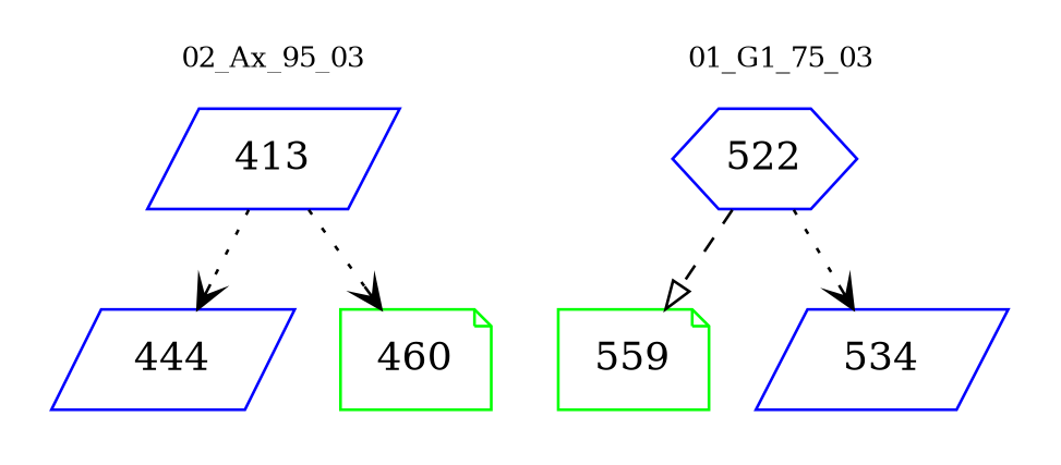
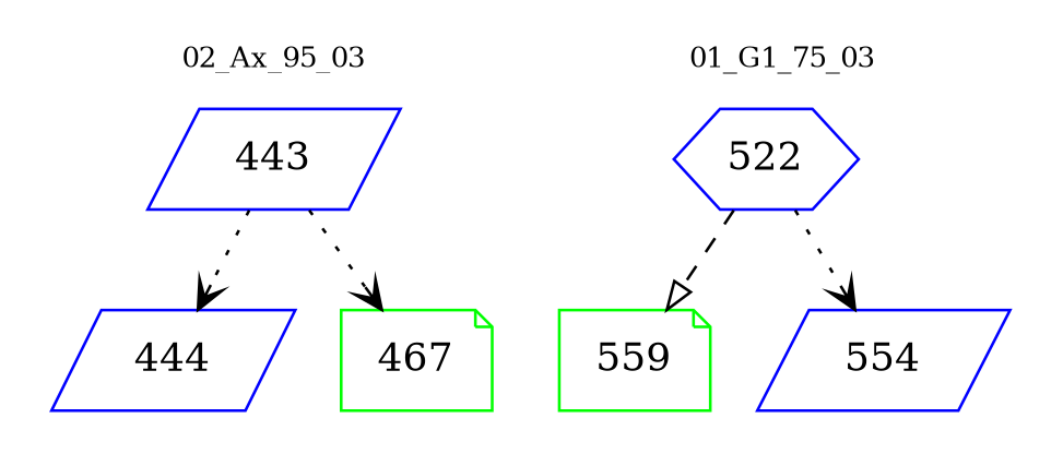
  digraph {
    node [color=blue shape=parallelogram]
    edge [arrowhead=vee color=black style=dotted]
-   n1 [label=413]
+   n1 [label=443]
    n2 [label=444]
-   n3 [color=green label=460 shape=note]
+   n3 [color=green label=467 shape=note]
    n4 [label=522 shape=hexagon]
    n5 [color=green label=559 shape=note]
-   n6 [label=534]
+   n6 [label=554]
    subgraph cluster_1 {
      color=white
      fontsize=10
      label="02_Ax_95_03"
      n1
      n2
      n3
    }
    subgraph cluster_2 {
      color=white
      fontsize=10
      label="01_G1_75_03"
      n4
      n5
      n6
    }
    n1 -> n2
    n1 -> n3
    n4 -> n5 [arrowhead=onormal style=dashed]
    n4 -> n6
  }
